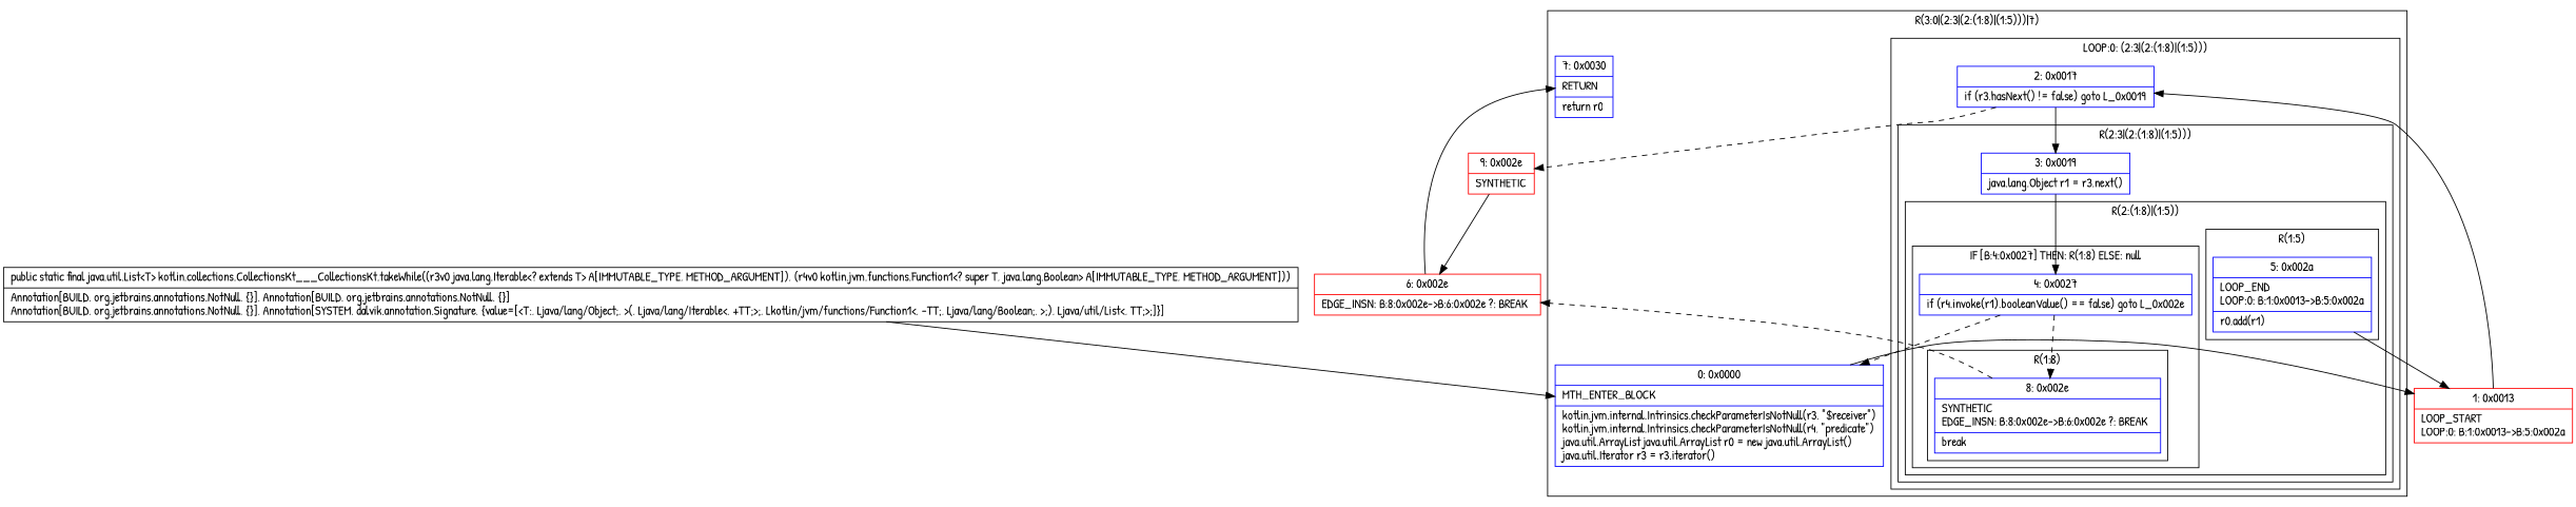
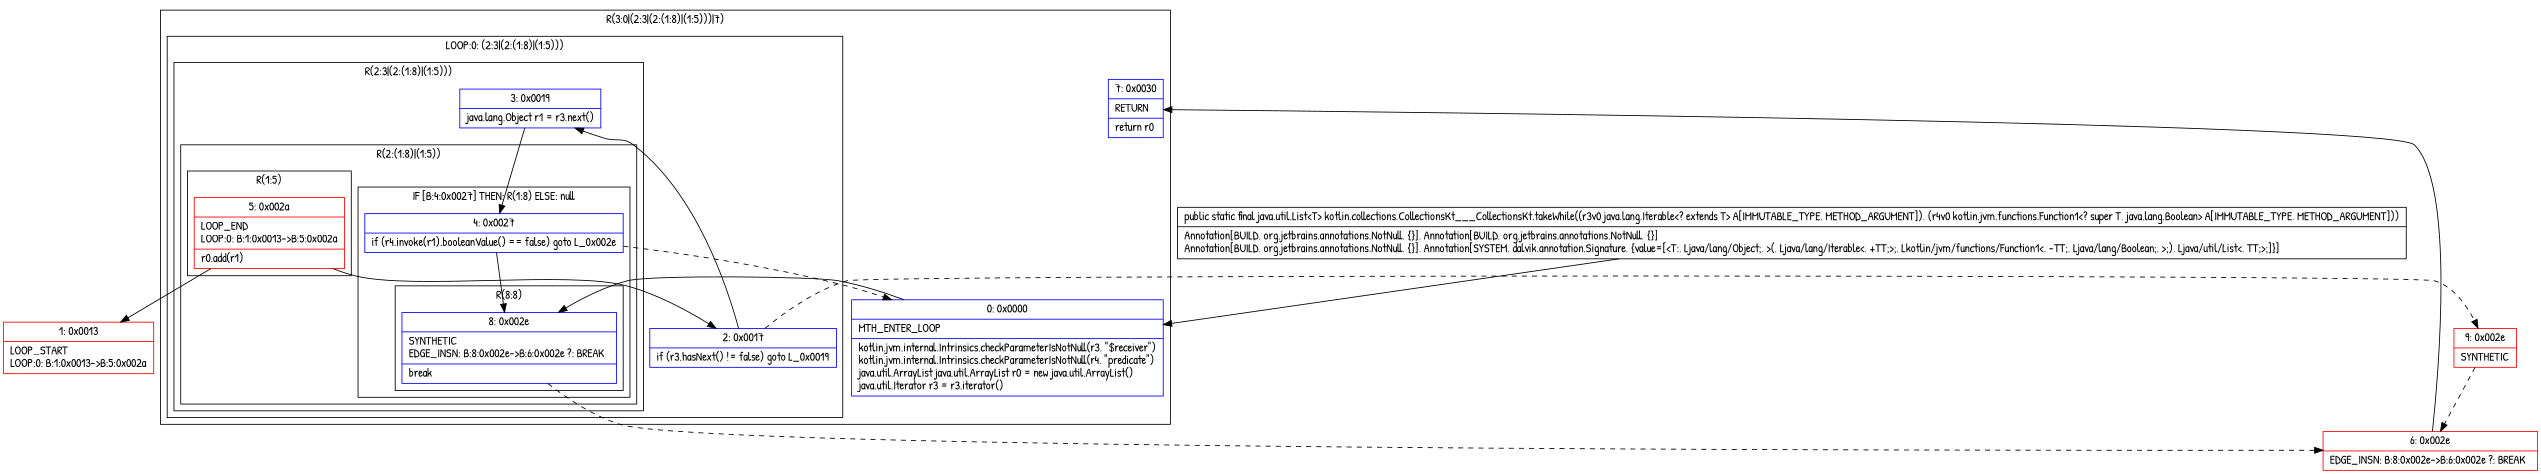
  digraph {
    fontname="Patrick Hand"
    node [color=blue fontname="Patrick Hand" shape=record]
    edge [fontname="Patrick Hand"]
    n1 [label="{8\:\ 0x002e|SYNTHETIC\lEDGE_INSN: B:8:0x002e\-\>B:6:0x002e ?: BREAK  \l|break\l}"]
    n2 [label="{4\:\ 0x0027|if (r4.invoke(r1).booleanValue() == false) goto L_0x002e\l}"]
-   n3 [label="{5\:\ 0x002a|LOOP_END\lLOOP:0: B:1:0x0013\-\>B:5:0x002a\l|r0.add(r1)\l}"]
+   n3 [color=red label="{5\:\ 0x002a|LOOP_END\lLOOP:0: B:1:0x0013\-\>B:5:0x002a\l|r0.add(r1)\l}"]
    n4 [label="{3\:\ 0x0019|java.lang.Object r1 = r3.next()\l}"]
    n5 [label="{2\:\ 0x0017|if (r3.hasNext() != false) goto L_0x0019\l}"]
-   n6 [label="{0\:\ 0x0000|MTH_ENTER_BLOCK\l|kotlin.jvm.internal.Intrinsics.checkParameterIsNotNull(r3, \"$receiver\")\lkotlin.jvm.internal.Intrinsics.checkParameterIsNotNull(r4, \"predicate\")\ljava.util.ArrayList java.util.ArrayList r0 = new java.util.ArrayList()\ljava.util.Iterator r3 = r3.iterator()\l}"]
+   n6 [label="{0\:\ 0x0000|MTH_ENTER_LOOP\l|kotlin.jvm.internal.Intrinsics.checkParameterIsNotNull(r3, \"$receiver\")\lkotlin.jvm.internal.Intrinsics.checkParameterIsNotNull(r4, \"predicate\")\ljava.util.ArrayList java.util.ArrayList r0 = new java.util.ArrayList()\ljava.util.Iterator r3 = r3.iterator()\l}"]
    n7 [label="{7\:\ 0x0030|RETURN\l|return r0\l}"]
    n8 [color=red label="{6\:\ 0x002e|EDGE_INSN: B:8:0x002e\-\>B:6:0x002e ?: BREAK  \l}"]
    n9 [color=red label="{1\:\ 0x0013|LOOP_START\lLOOP:0: B:1:0x0013\-\>B:5:0x002a\l}"]
    n10 [color=red label="{9\:\ 0x002e|SYNTHETIC\l}"]
    n11 [label="{public static final java.util.List\<T\> kotlin.collections.CollectionsKt___CollectionsKt.takeWhile((r3v0 java.lang.Iterable\<? extends T\> A[IMMUTABLE_TYPE, METHOD_ARGUMENT]), (r4v0 kotlin.jvm.functions.Function1\<? super T, java.lang.Boolean\> A[IMMUTABLE_TYPE, METHOD_ARGUMENT]))  | Annotation[BUILD, org.jetbrains.annotations.NotNull, \{\}], Annotation[BUILD, org.jetbrains.annotations.NotNull, \{\}]\lAnnotation[BUILD, org.jetbrains.annotations.NotNull, \{\}], Annotation[SYSTEM, dalvik.annotation.Signature, \{value=[\<T:, Ljava\/lang\/Object;, \>(, Ljava\/lang\/Iterable\<, +TT;\>;, Lkotlin\/jvm\/functions\/Function1\<, \-TT;, Ljava\/lang\/Boolean;, \>;), Ljava\/util\/List\<, TT;\>;]\}]\l}" color=""]
    subgraph cluster_1 {
      label="R(3:0|(2:3|(2:(1:8)|(1:5)))|7)"
      n6
      n7
      subgraph cluster_2 {
        label="LOOP:0: (2:3|(2:(1:8)|(1:5)))"
        n5
        subgraph cluster_3 {
          label="R(2:3|(2:(1:8)|(1:5)))"
          n4
          subgraph cluster_4 {
            label="R(2:(1:8)|(1:5))"
            subgraph cluster_5 {
              label="IF [B:4:0x0027] THEN: R(1:8) ELSE: null"
              n2
              subgraph cluster_6 {
-               label="R(1:8)"
+               label="R(8:8)"
                n1
              }
            }
            subgraph cluster_7 {
              label="R(1:5)"
              n3
            }
          }
        }
      }
    }
    n1 -> n8 [style=dashed]
-   n2 -> n1 [style=dashed]
+   n2 -> n1
    n2 -> n6 [style=dashed]
    n3 -> n9
    n4 -> n2
    n5 -> n4
    n5 -> n10 [style=dashed]
-   n6 -> n9
+   n6 -> n1
    n8 -> n7
-   n9 -> n5
-   n10 -> n8
+   n3 -> n5
+   n10 -> n8 [style=dashed]
    n11 -> n6
  }
